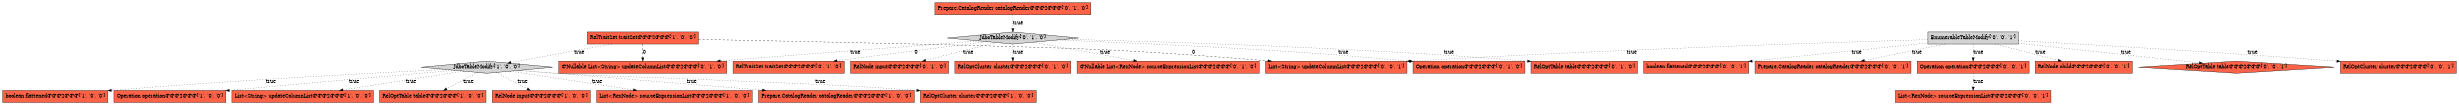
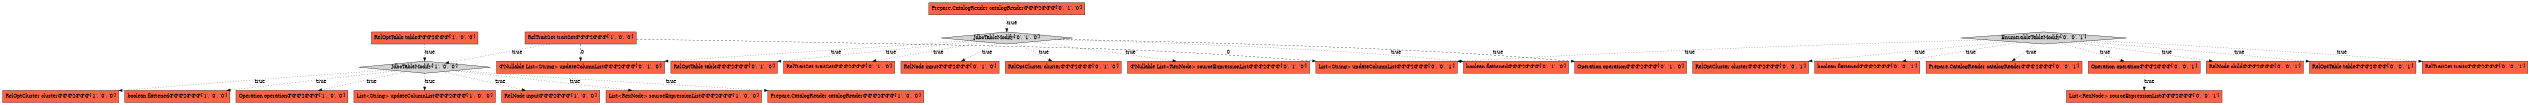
  digraph {
    node [fillcolor=tomato shape=box style=filled]
    edge [style=dotted]
    n1 [fillcolor=lightgray label="JdbcTableModify['1', '0', '0']" shape=diamond]
    n2 [label="List<RexNode> sourceExpressionList@@@2@@@['1', '0', '0']"]
    n3 [label="Prepare.CatalogReader catalogReader@@@2@@@['1', '0', '0']"]
    n4 [label="RelOptCluster cluster@@@2@@@['1', '0', '0']"]
    n5 [label="boolean flattened@@@2@@@['1', '0', '0']"]
    n6 [label="Operation operation@@@2@@@['1', '0', '0']"]
    n7 [label="List<String> updateColumnList@@@2@@@['1', '0', '0']"]
    n8 [label="RelOptTable table@@@2@@@['1', '0', '0']"]
    n9 [label="RelNode input@@@2@@@['1', '0', '0']"]
    n10 [label="RelTraitSet traitSet@@@2@@@['1', '0', '0']"]
    n11 [label="@Nullable List<String> updateColumnList@@@2@@@['0', '1', '0']"]
    n12 [label="List<String> updateColumnList@@@2@@@['0', '0', '1']"]
    n13 [label="RelTraitSet traitSet@@@2@@@['0', '1', '0']"]
    n14 [label="boolean flattened@@@2@@@['0', '0', '1']"]
    n15 [label="RelNode input@@@2@@@['0', '1', '0']"]
    n16 [label="List<RexNode> sourceExpressionList@@@2@@@['0', '0', '1']"]
    n17 [label="Prepare.CatalogReader catalogReader@@@2@@@['0', '0', '1']"]
    n18 [label="Operation operation@@@2@@@['0', '0', '1']"]
    n19 [label="RelNode child@@@2@@@['0', '0', '1']"]
    n20 [label="RelOptCluster cluster@@@2@@@['0', '1', '0']"]
    n21 [label="@Nullable List<RexNode> sourceExpressionList@@@2@@@['0', '1', '0']"]
+   n22 [label="boolean flattened@@@2@@@['0', '1', '0']"]
    n23 [label="Operation operation@@@2@@@['0', '1', '0']"]
-   n24 [label="RelOptTable table@@@2@@@['0', '0', '1']" shape=diamond]
+   n24 [label="RelOptTable table@@@2@@@['0', '0', '1']"]
+   n25 [label="RelTraitSet traits@@@2@@@['0', '0', '1']"]
    n26 [fillcolor=lightgray label="JdbcTableModify['0', '1', '0']" shape=diamond]
    n27 [label="RelOptTable table@@@2@@@['0', '1', '0']"]
    n28 [label="Prepare.CatalogReader catalogReader@@@2@@@['0', '1', '0']"]
    n29 [label="RelOptCluster cluster@@@2@@@['0', '0', '1']"]
-   n30 [fillcolor=lightgray label="EnumerableTableModify['0', '0', '1']"]
+   n30 [fillcolor=lightgray label="EnumerableTableModify['0', '0', '1']" shape=diamond]
    n1 -> n2 [label=true]
    n1 -> n3 [label=true]
    n1 -> n4 [label=true]
    n1 -> n5 [label=true]
    n1 -> n6 [label=true]
    n1 -> n7 [label=true]
-   n1 -> n8 [label=true]
+   n8 -> n1 [label=true]
    n1 -> n9 [label=true]
    n10 -> n1 [label=true]
    n10 -> n11 [label=0 style=dashed]
    n10 -> n12 [label=0 style=dashed]
    n18 -> n16 [label=true]
    n26 -> n11 [label=true]
-   n26 -> n13 [label=0]
+   n26 -> n13 [label=true]
    n26 -> n15 [label=true]
    n26 -> n20 [label=true]
    n26 -> n21 [label=true]
-   n26 -> n23 [label=true]
+   n26 -> n22 [label=true]
+   n26 -> n23 [label=true style=dashed]
    n26 -> n27 [label=true]
    n28 -> n26 [label=true]
    n30 -> n12 [label=true]
    n30 -> n14 [label=true]
    n30 -> n17 [label=true]
    n30 -> n18 [label=true]
    n30 -> n19 [label=true]
    n30 -> n24 [label=true]
+   n30 -> n25 [label=true]
    n30 -> n29 [label=true]
  }
